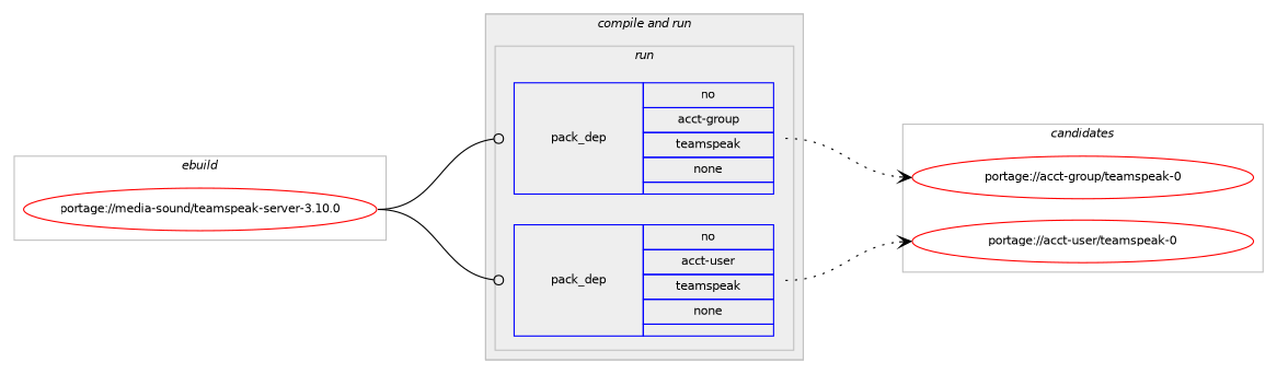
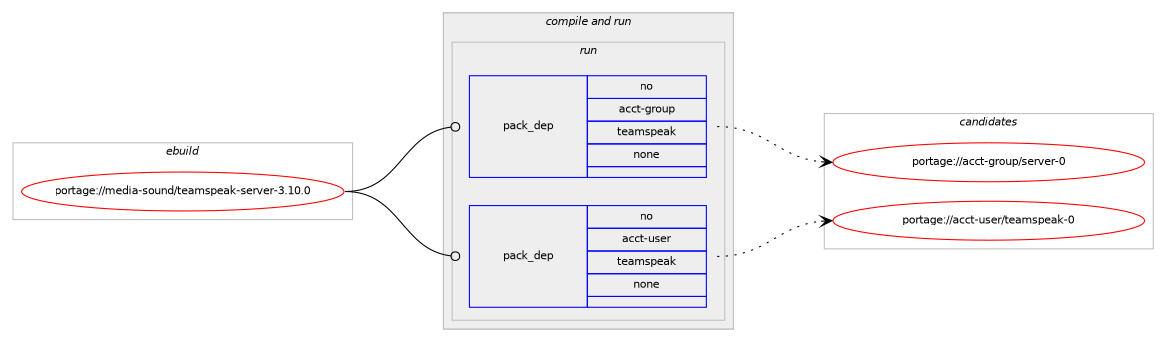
  digraph {
    compound=true
    concentrate=true
    fontname=Helvetica
    fontsize=10
    newrank=true
    rankdir=LR
    ranksep=1.5
    node [color=red fontname=Helvetica fontsize=10]
    edge [arrowhead=odot headport=w style=solid tailport=e weight=20]
    n1 [label="portage://media-sound/teamspeak-server-3.10.0" width=4]
    n2 [color=blue label=<<TABLE BORDER="0" CELLBORDER="1" CELLSPACING="0" CELLPADDING="4" WIDTH="220"><TR><TD ROWSPAN="6" CELLPADDING="30">pack_dep</TD></TR><TR><TD WIDTH="110">no</TD></TR><TR><TD>acct-group</TD></TR><TR><TD>teamspeak</TD></TR><TR><TD>none</TD></TR><TR><TD></TD></TR></TABLE>> shape=none]
    n3 [color=blue label=<<TABLE BORDER="0" CELLBORDER="1" CELLSPACING="0" CELLPADDING="4" WIDTH="220"><TR><TD ROWSPAN="6" CELLPADDING="30">pack_dep</TD></TR><TR><TD WIDTH="110">no</TD></TR><TR><TD>acct-user</TD></TR><TR><TD>teamspeak</TD></TR><TR><TD>none</TD></TR><TR><TD></TD></TR></TABLE>> shape=none]
-   n4 [label="portage://acct-group/teamspeak-0" width=4]
+   n4 [label="portage://acct-group/server-0" width=4]
    n5 [label="portage://acct-user/teamspeak-0" width=4]
    subgraph cluster_1 {
      color=gray
      label=<<i>ebuild</i>>
      rank=same
      n1
    }
    subgraph cluster_2 {
      color=gray
      label=<<i>dependencies</i>>
      subgraph cluster_3 {
        color=gray
        fillcolor="#eeeeee"
        label=<<i>compile</i>>
        style=filled
      }
      subgraph cluster_4 {
        color=gray
        fillcolor="#eeeeee"
        label=<<i>compile and run</i>>
        style=filled
      }
      subgraph cluster_5 {
        color=gray
        fillcolor="#eeeeee"
        label=<<i>run</i>>
        style=filled
        subgraph sub_6 {
          color=gray
          fillcolor="#eeeeee"
          label=<<i>run</i>>
          style=filled
          n2
        }
        subgraph sub_7 {
          color=gray
          fillcolor="#eeeeee"
          label=<<i>run</i>>
          style=filled
          n3
        }
      }
    }
    subgraph cluster_8 {
      color=gray
      label=<<i>candidates</i>>
      rank=same
      subgraph sub_9 {
        color=black
        label=<<i>candidates</i>>
        nodesep=1
        rank=same
        n4
      }
      subgraph sub_10 {
        color=black
        label=<<i>candidates</i>>
        nodesep=1
        rank=same
        n5
      }
    }
    n1 -> n2
    n1 -> n3
    n2 -> n4 [arrowhead=vee style=dotted weight=100]
    n3 -> n5 [arrowhead=vee style=dotted weight=100]
  }
